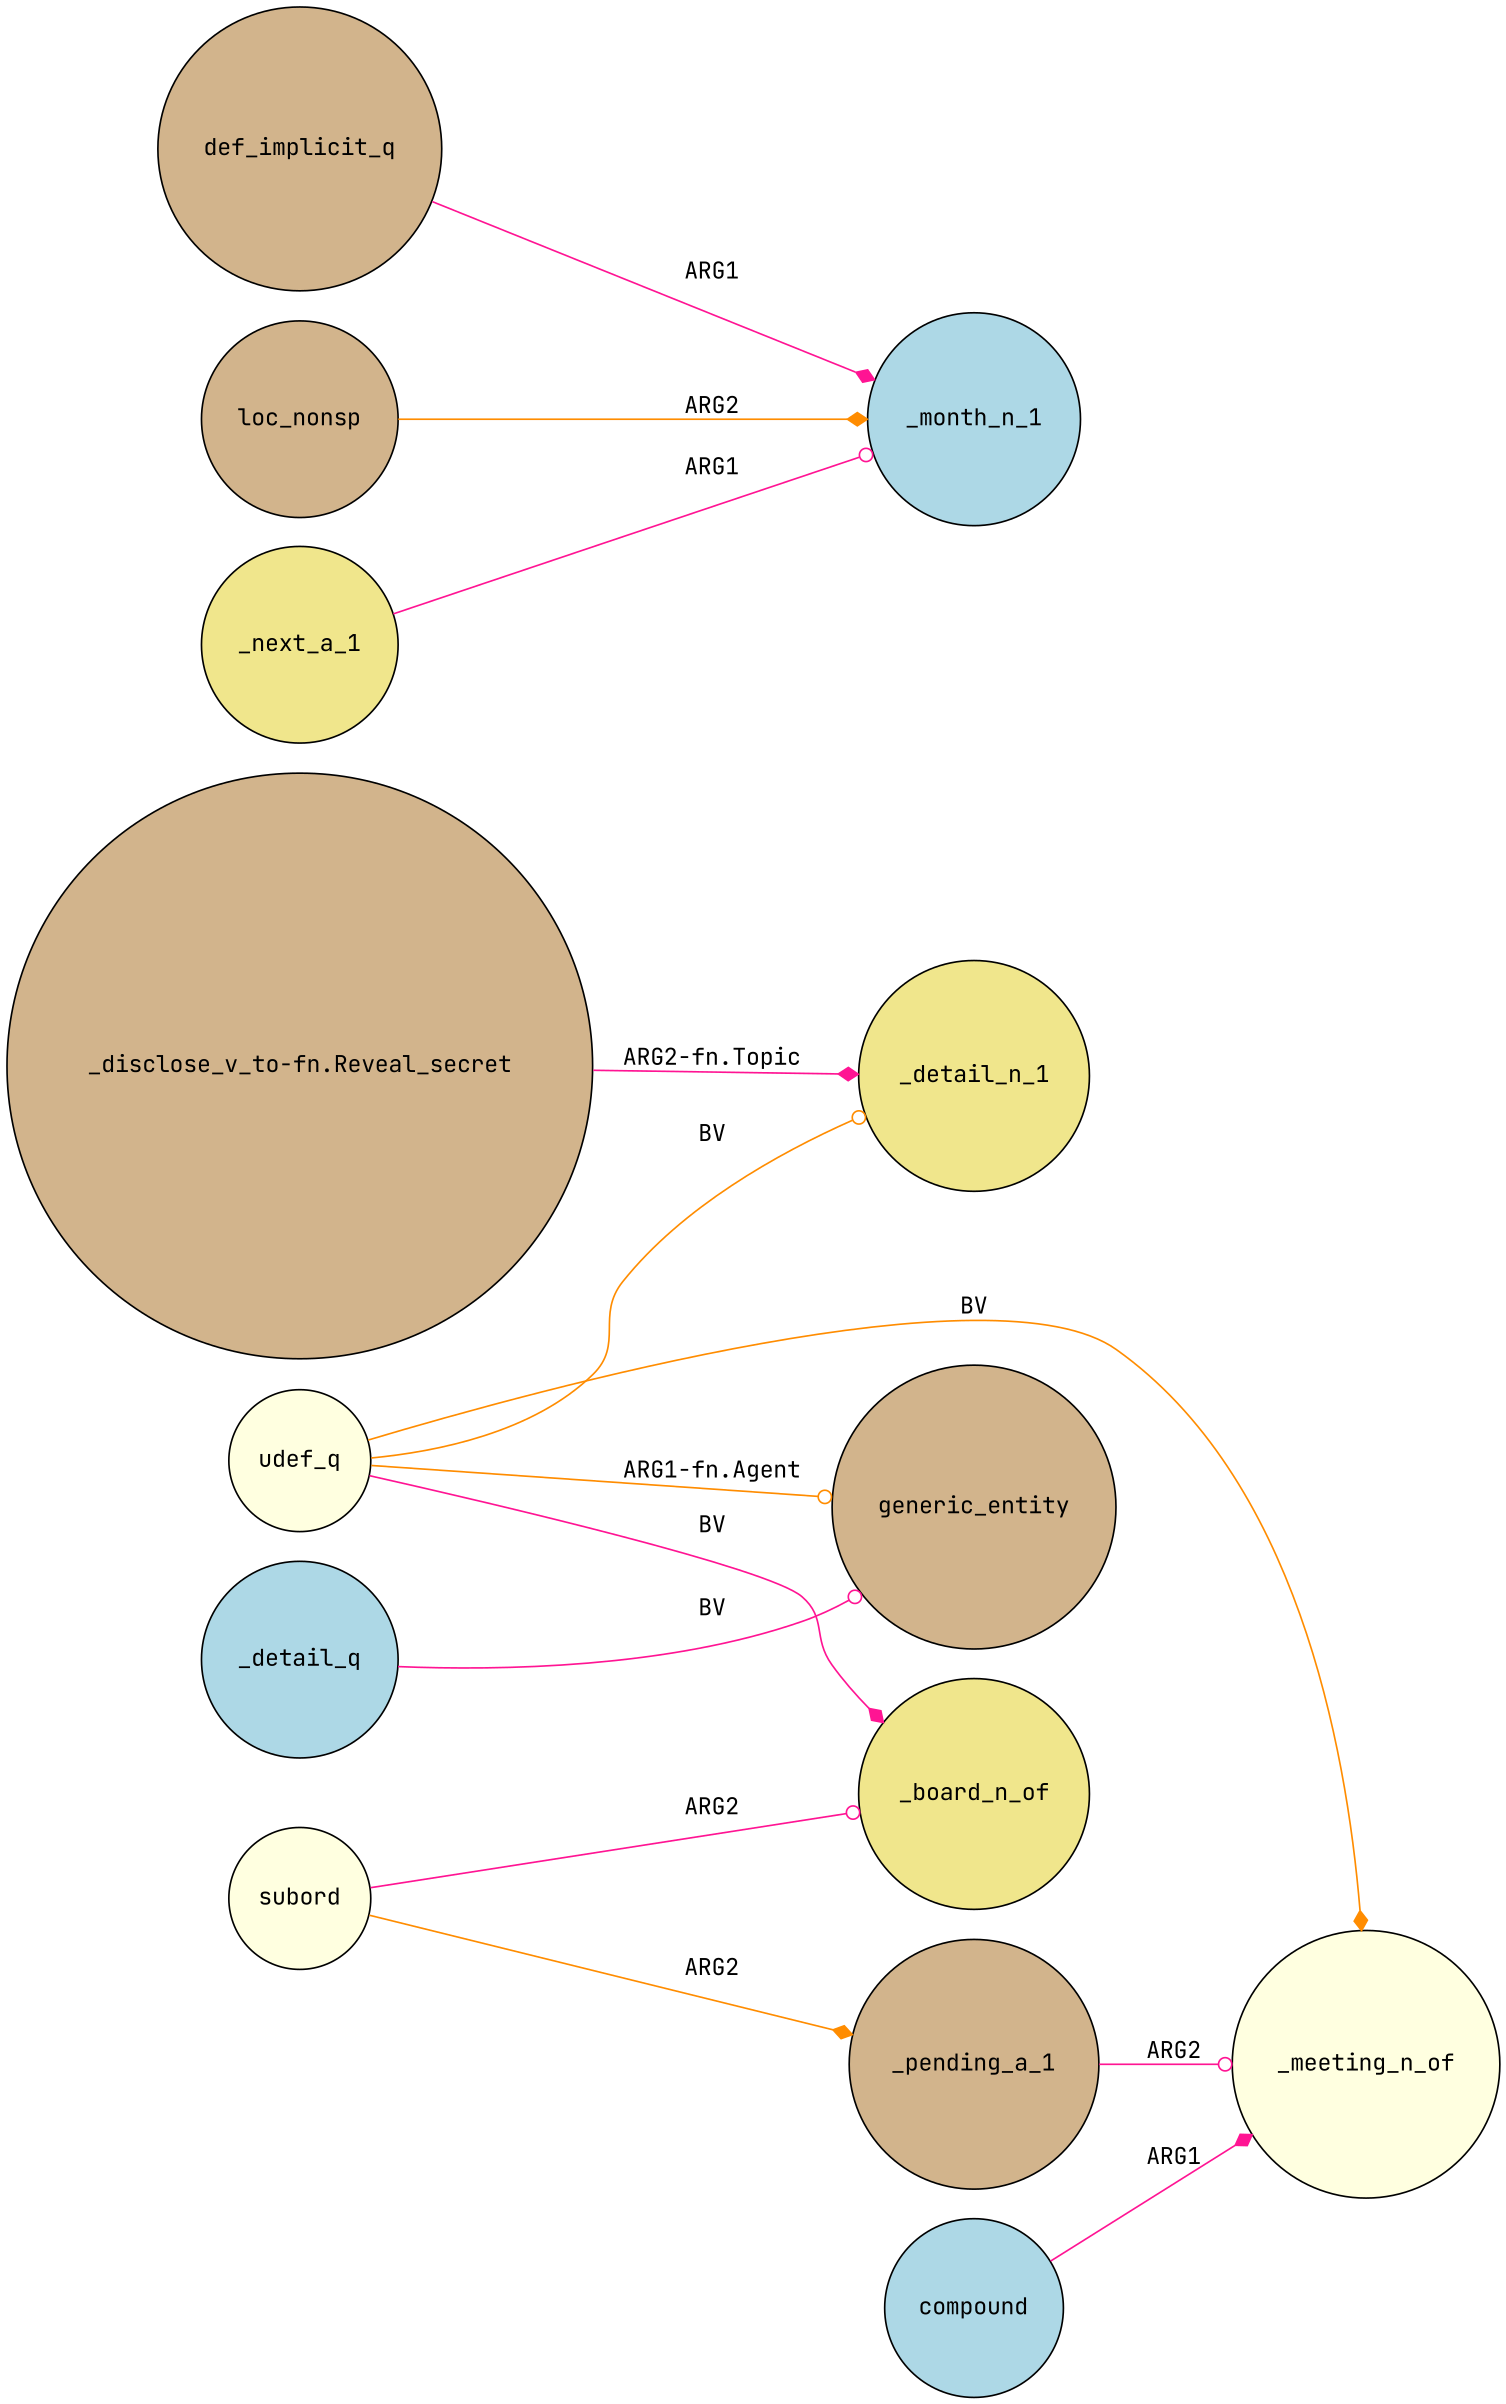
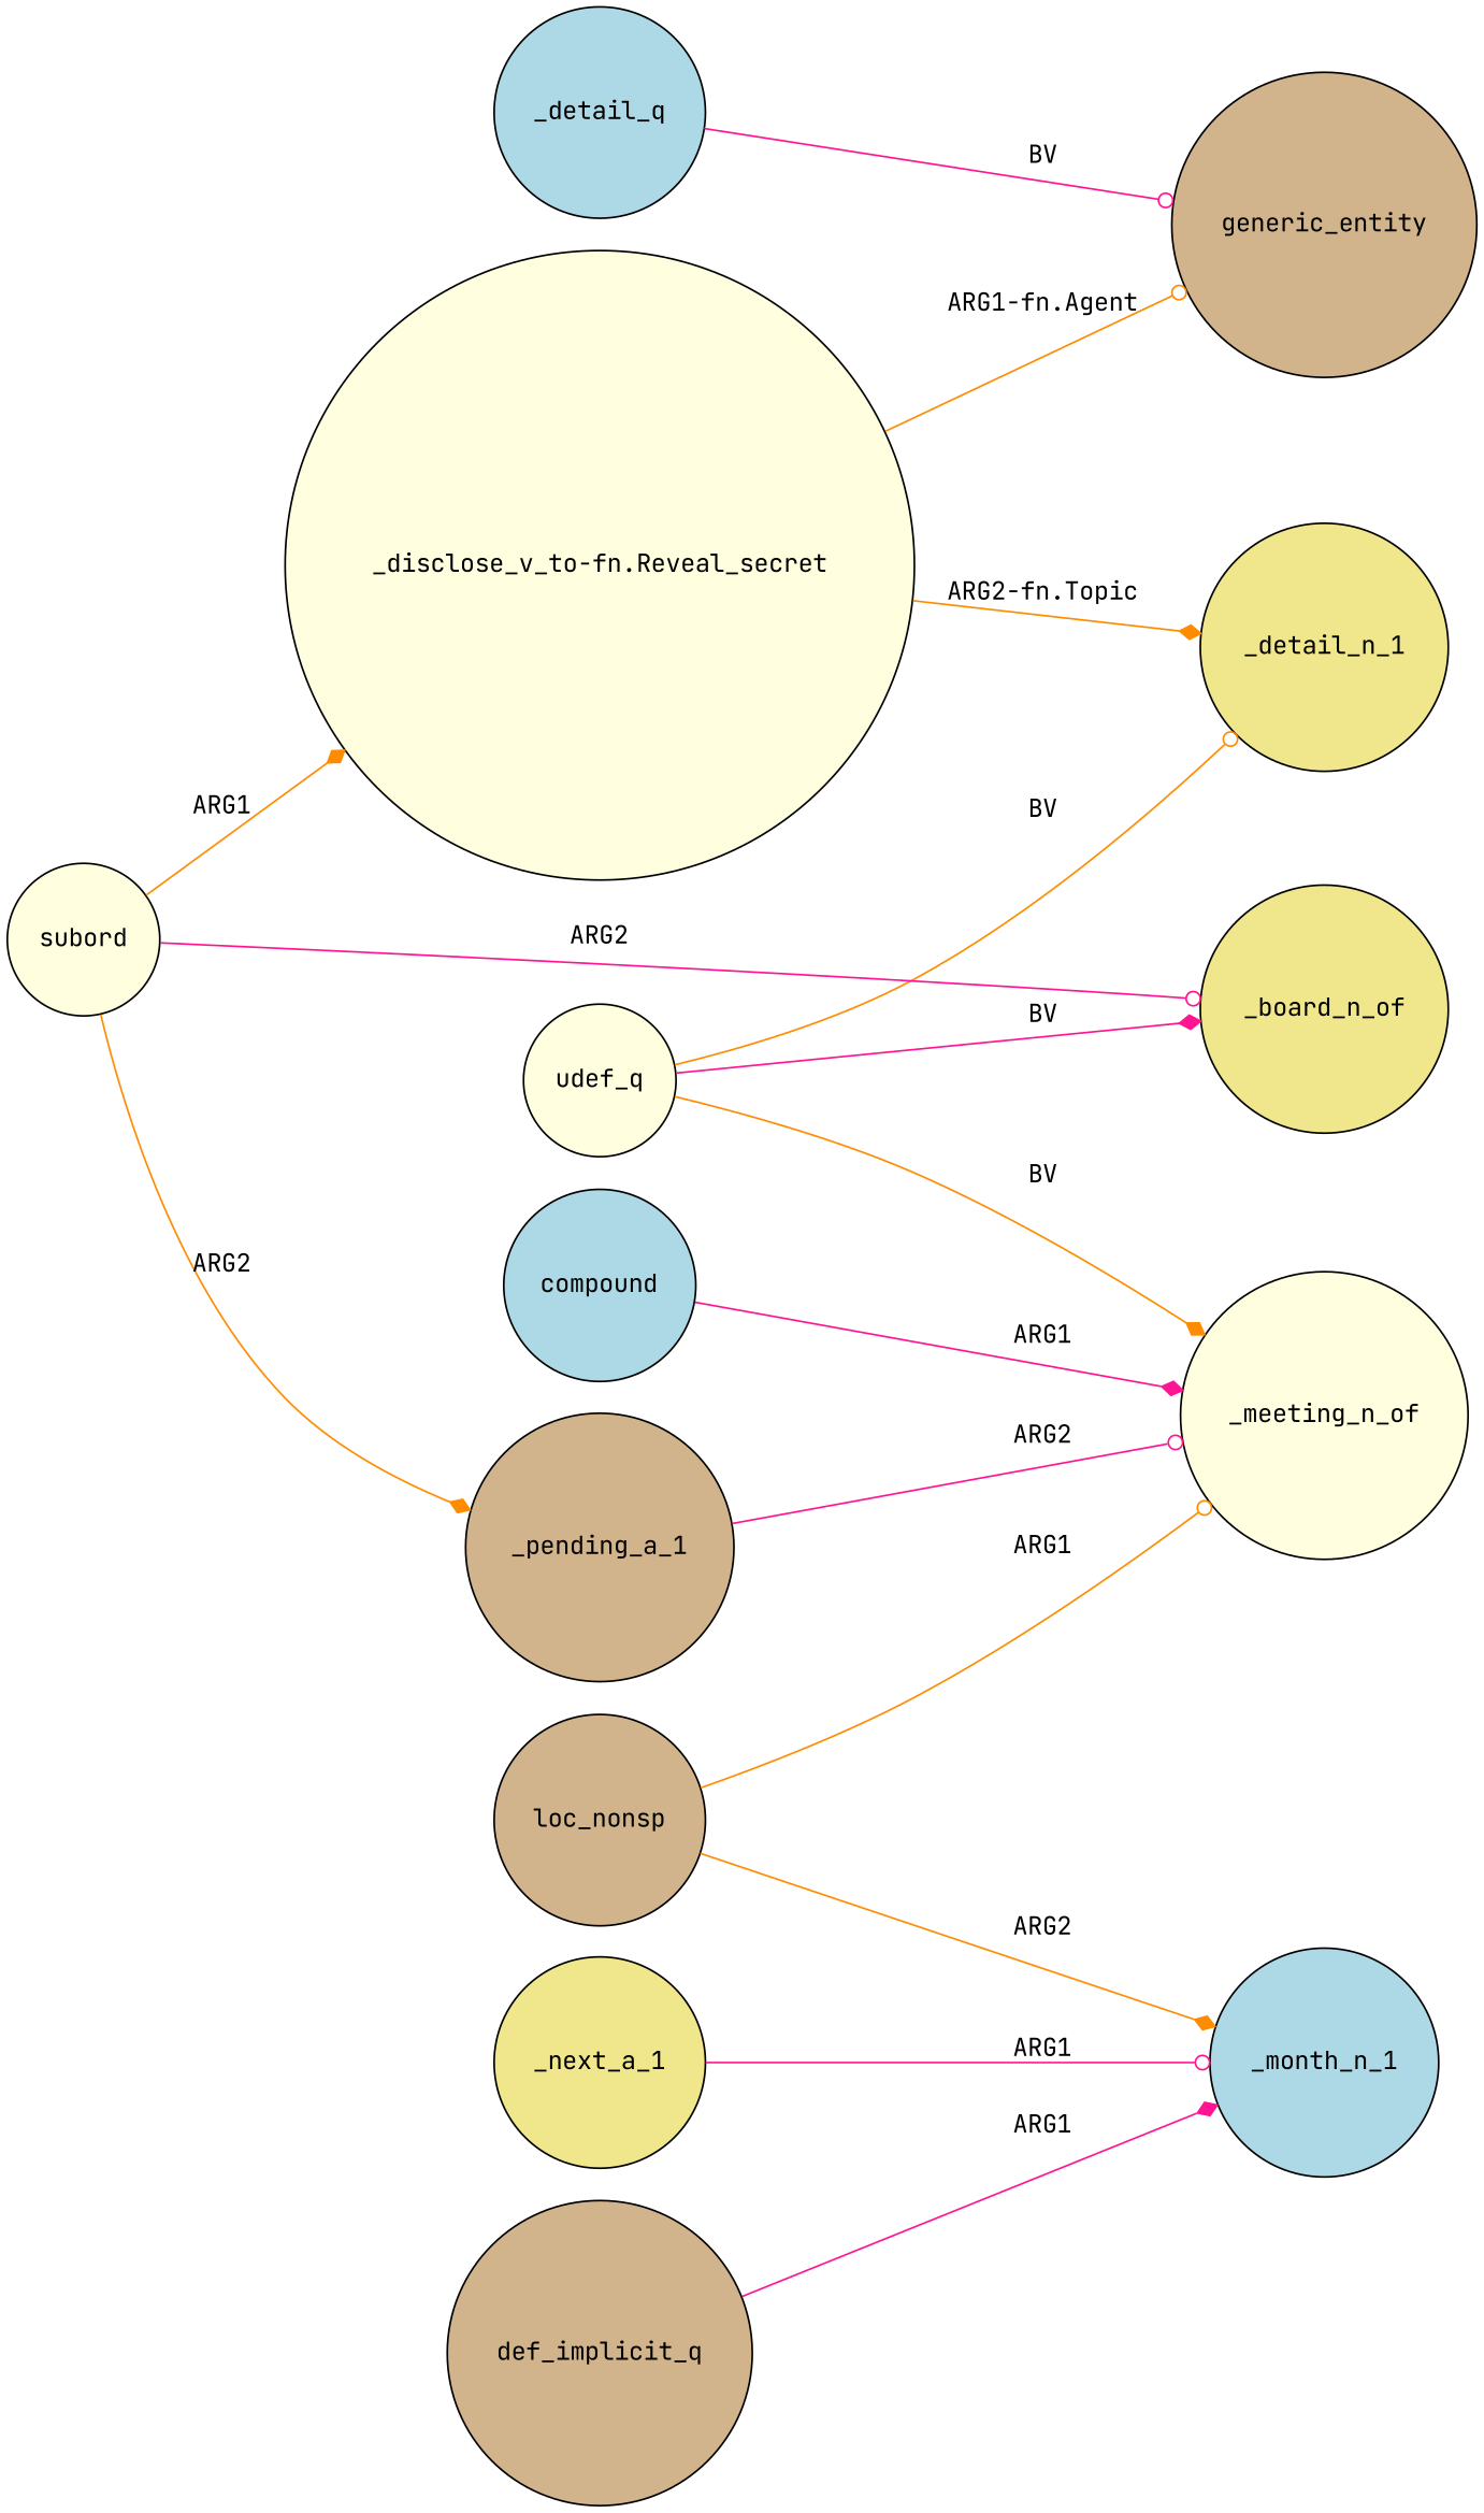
  digraph {
    fontname="JetBrains Mono"
    rankdir=LR
    node [fillcolor=lightyellow fontname="JetBrains Mono" shape=circle style=filled]
    edge [arrowhead=diamond color=deeppink fontname="JetBrains Mono"]
    _detail_n_1 [fillcolor=khaki]
-   "_disclose_v_to-fn.Reveal_secret" [fillcolor=tan]
+   "_disclose_v_to-fn.Reveal_secret"
    generic_entity [fillcolor=tan]
    udef_q
    _board_n_of [fillcolor=khaki]
    _meeting_n_of
    def_implicit_q [fillcolor=tan]
    _month_n_1 [fillcolor=lightblue]
    subord
    _pending_a_1 [fillcolor=tan]
    loc_nonsp [fillcolor=tan]
    _next_a_1 [fillcolor=khaki]
    compound [fillcolor=lightblue]
    n14 [fillcolor=lightblue label=_detail_q]
-   "_disclose_v_to-fn.Reveal_secret" -> _detail_n_1 [label="ARG2-fn.Topic"]
-   udef_q -> generic_entity [arrowhead=odot color=darkorange label="ARG1-fn.Agent"]
+   "_disclose_v_to-fn.Reveal_secret" -> _detail_n_1 [color=darkorange label="ARG2-fn.Topic"]
+   "_disclose_v_to-fn.Reveal_secret" -> generic_entity [arrowhead=odot color=darkorange label="ARG1-fn.Agent"]
    udef_q -> _detail_n_1 [arrowhead=odot color=darkorange label=BV]
    udef_q -> _board_n_of [label=BV]
    udef_q -> _meeting_n_of [color=darkorange label=BV]
    def_implicit_q -> _month_n_1 [label=ARG1]
+   subord -> "_disclose_v_to-fn.Reveal_secret" [color=darkorange label=ARG1]
    subord -> _board_n_of [arrowhead=odot label=ARG2]
    subord -> _pending_a_1 [color=darkorange label=ARG2]
    _pending_a_1 -> _meeting_n_of [arrowhead=odot label=ARG2]
+   loc_nonsp -> _meeting_n_of [arrowhead=odot color=darkorange label=ARG1]
    loc_nonsp -> _month_n_1 [color=darkorange label=ARG2]
    _next_a_1 -> _month_n_1 [arrowhead=odot label=ARG1]
    compound -> _meeting_n_of [label=ARG1]
    n14 -> generic_entity [arrowhead=odot label=BV]
  }
